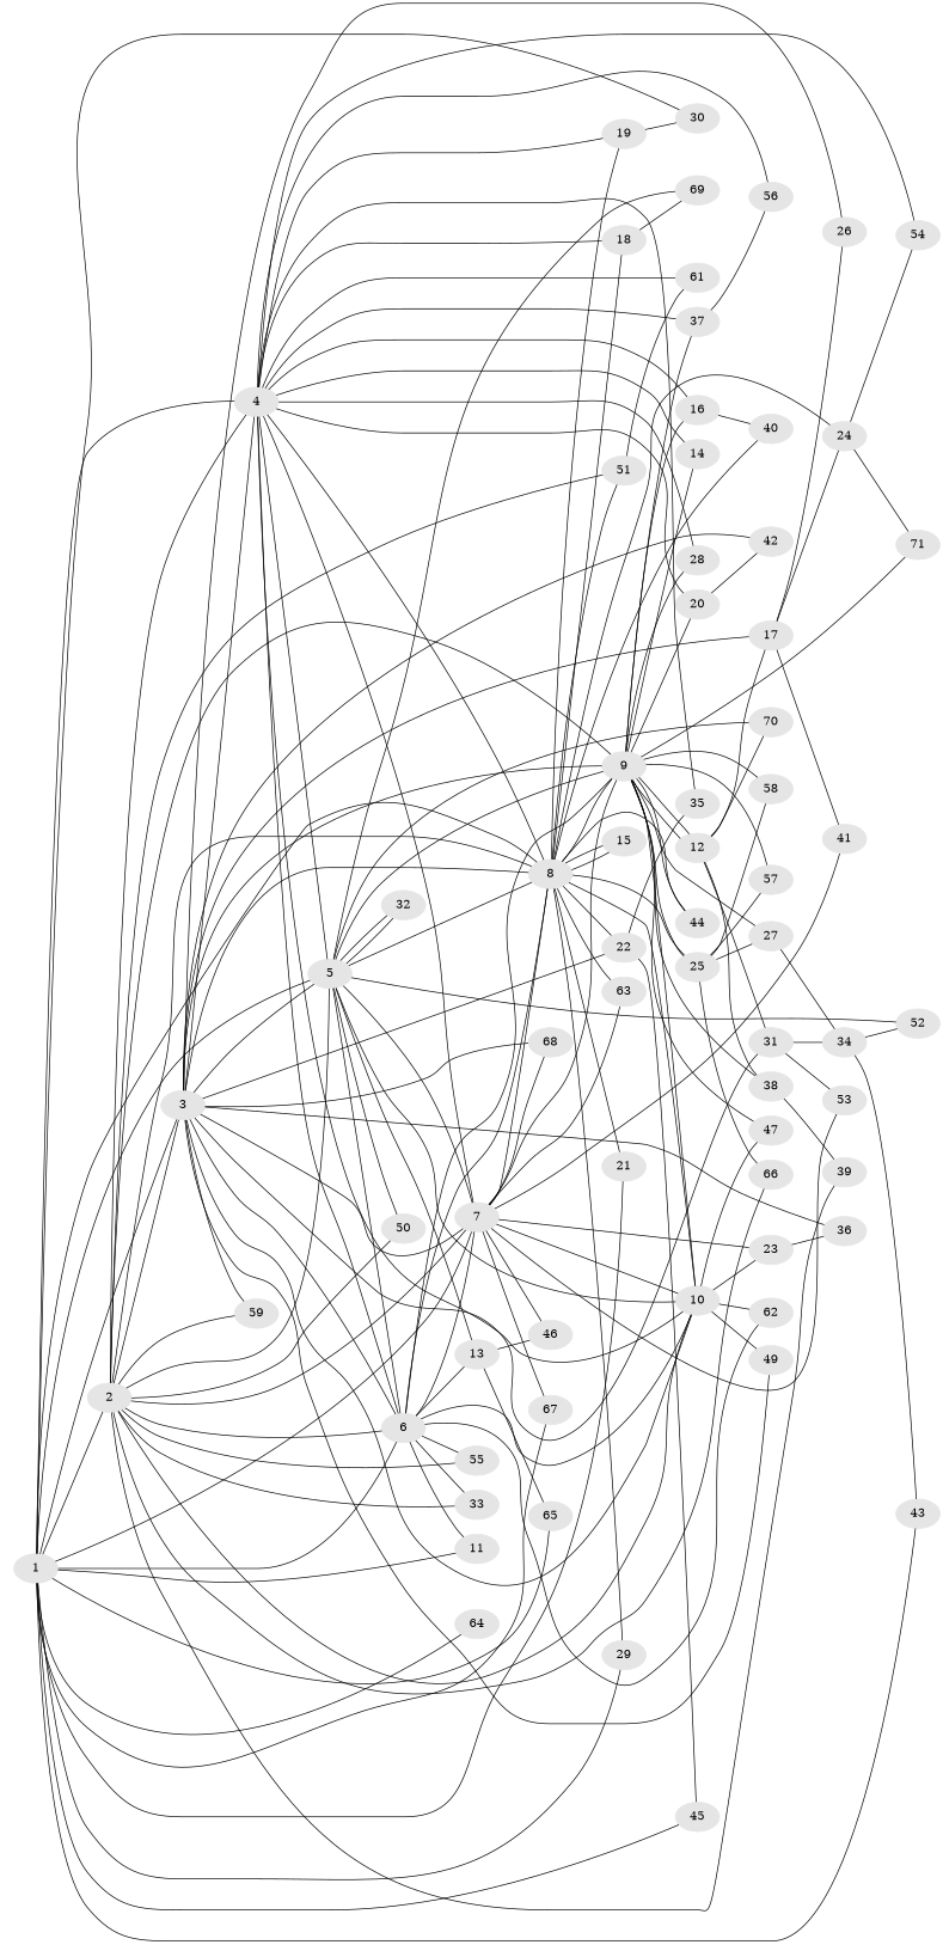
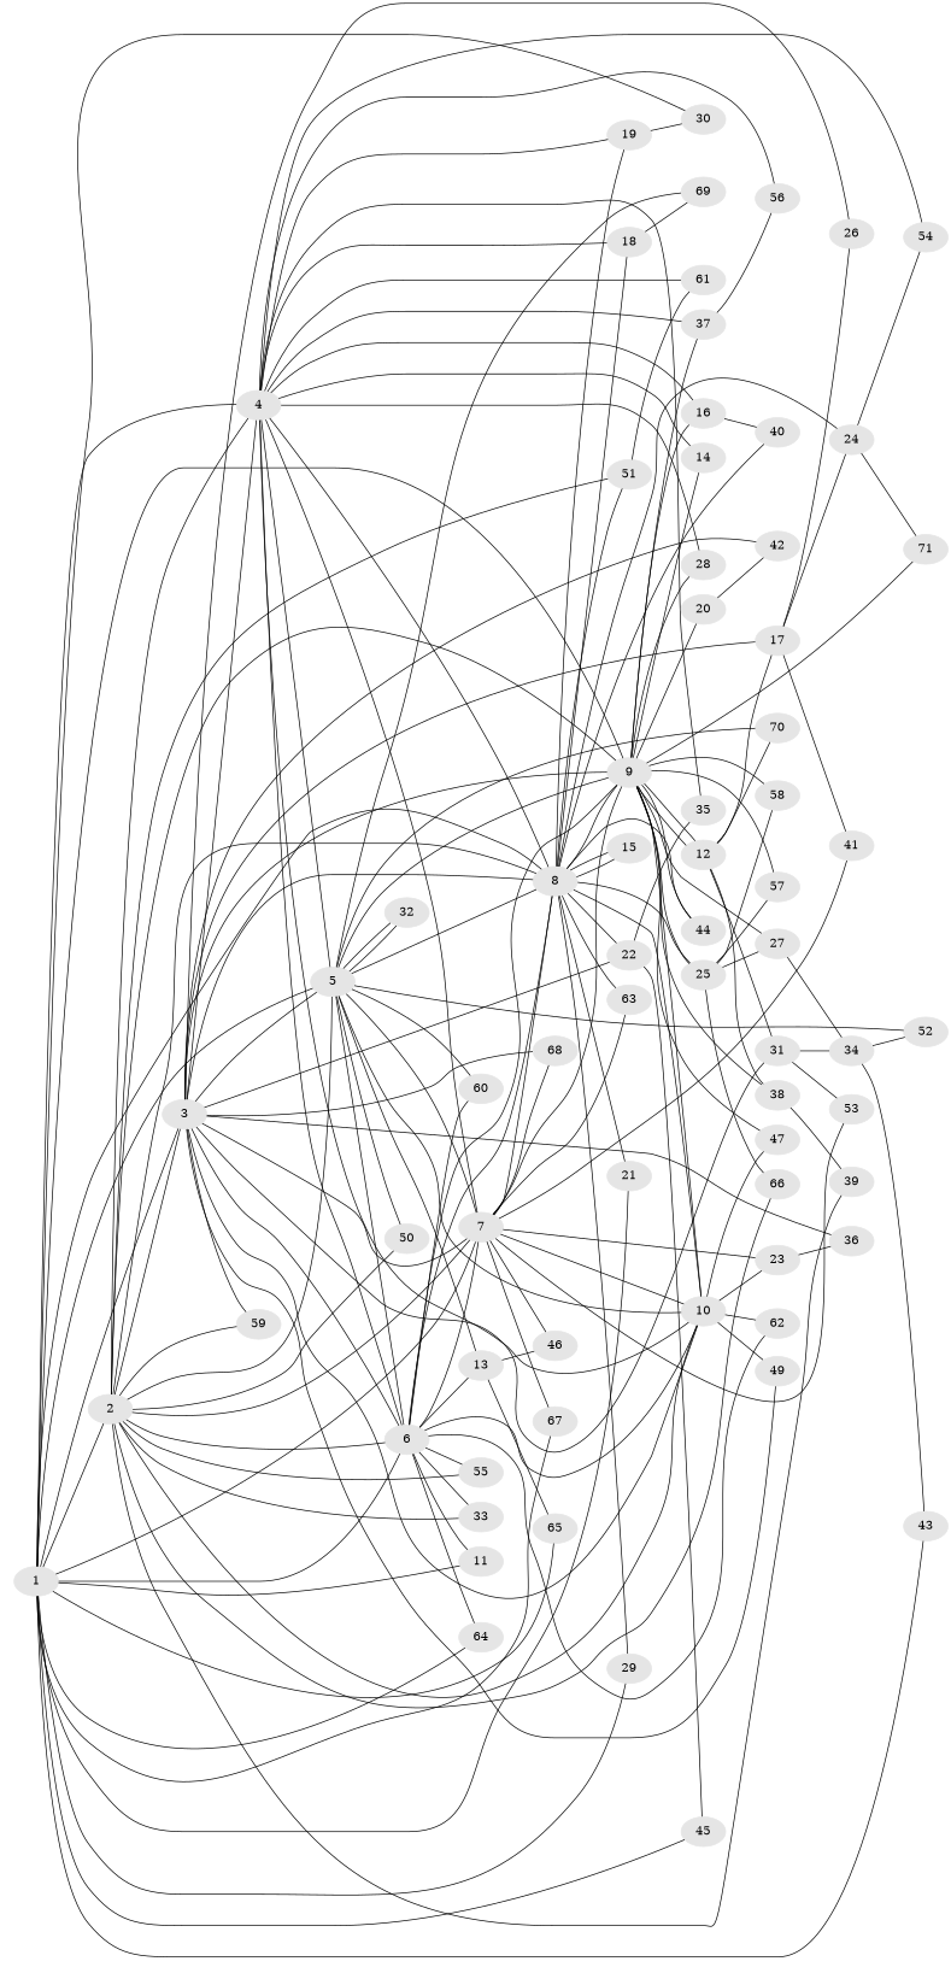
  graph {
    fontname="DejaVu Serif"
    rankdir=LR
    node [color=gray90 fontname="DejaVu Serif" style=filled]
    edge [fontname="DejaVu Serif"]
    1
    2
    3
    4
    5
    6
    7
    8
    9
    11
    21
    29
    30
    43
    45
    64
    65
    67
    10
    33
    39
    50
    51
    55
    59
    66
    17
    22
    26
    31
    36
    42
    49
    68
    14
    16
    18
    19
    20
    28
    35
    37
    54
    56
    61
    13
    32
    52
+   60
    69
    70
    62
    23
    41
    46
    53
    63
    15
    24
    25
    40
    44
    12
    27
    38
    47
    57
    58
    71
    34
    1 -- 2
    1 -- 3
    1 -- 4
    1 -- 5
    1 -- 6
    1 -- 7
    1 -- 8
+   1 -- 9
    1 -- 11
    1 -- 21
    1 -- 29
    1 -- 30
    1 -- 43
    1 -- 45
    1 -- 64
    1 -- 65
    1 -- 67
    2 -- 3
    2 -- 4
    2 -- 5
    2 -- 6
    2 -- 7
    2 -- 8
    2 -- 9
    2 -- 10
    2 -- 33
    2 -- 39
    2 -- 50
    2 -- 51
    2 -- 55
    2 -- 59
    2 -- 66
    3 -- 4
    3 -- 5
    3 -- 6
    3 -- 7
    3 -- 8
    3 -- 9
    3 -- 10
    3 -- 59
    3 -- 17
    3 -- 22
    3 -- 26
    3 -- 31
    3 -- 36
    3 -- 42
    3 -- 49
    3 -- 68
    4 -- 5
    4 -- 6
    4 -- 7
    4 -- 8
    4 -- 10
    4 -- 14
    4 -- 16
    4 -- 18
    4 -- 19
-   4 -- 20
    4 -- 28
    4 -- 35
    4 -- 37
    4 -- 54
    4 -- 56
    4 -- 61
    5 -- 6
    5 -- 7
    5 -- 8
    5 -- 9
    5 -- 10
    5 -- 50
    5 -- 13
    5 -- 32
    5 -- 32
    5 -- 52
+   5 -- 60
    5 -- 69
    5 -- 70
    6 -- 7
    6 -- 8
    6 -- 9
    6 -- 11
+   6 -- 64
    6 -- 10
    6 -- 33
    6 -- 55
    6 -- 13
+   6 -- 60
    6 -- 62
    7 -- 8
    7 -- 9
    7 -- 67
    7 -- 10
    7 -- 68
    7 -- 23
    7 -- 41
    7 -- 46
    7 -- 53
    7 -- 63
    8 -- 9
    8 -- 21
    8 -- 29
    8 -- 10
    8 -- 51
    8 -- 22
    8 -- 18
    8 -- 19
    8 -- 63
    8 -- 15
    8 -- 15
    8 -- 24
    8 -- 25
    8 -- 40
    8 -- 44
    9 -- 10
    9 -- 14
    9 -- 16
    9 -- 20
    9 -- 28
    9 -- 37
    9 -- 25
    9 -- 44
    9 -- 12
    9 -- 12
    9 -- 27
    9 -- 38
    9 -- 47
    9 -- 57
    9 -- 58
    9 -- 71
    10 -- 49
    10 -- 62
    10 -- 23
    10 -- 47
    51 -- 61
    17 -- 26
    17 -- 41
    17 -- 24
    22 -- 45
    22 -- 35
    31 -- 53
    31 -- 34
    16 -- 40
    18 -- 69
    19 -- 30
    20 -- 42
    37 -- 56
    13 -- 65
    13 -- 46
    23 -- 36
    24 -- 54
    24 -- 71
    25 -- 66
    25 -- 27
    25 -- 57
    25 -- 58
    12 -- 17
    12 -- 31
    12 -- 70
    12 -- 38
    27 -- 34
    38 -- 39
    34 -- 43
    34 -- 52
  }
